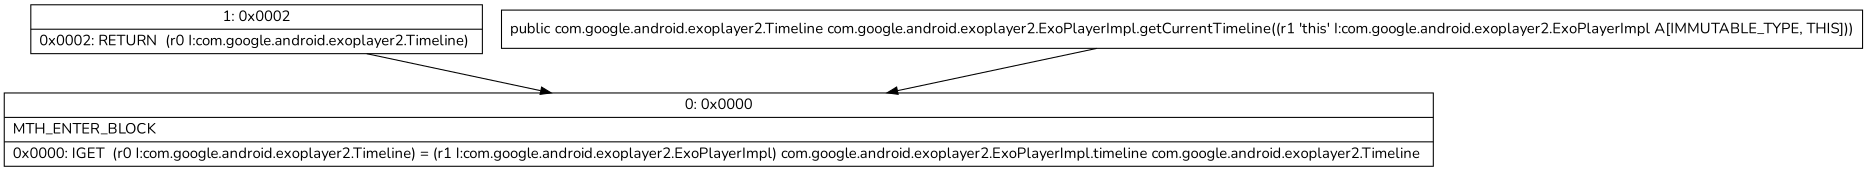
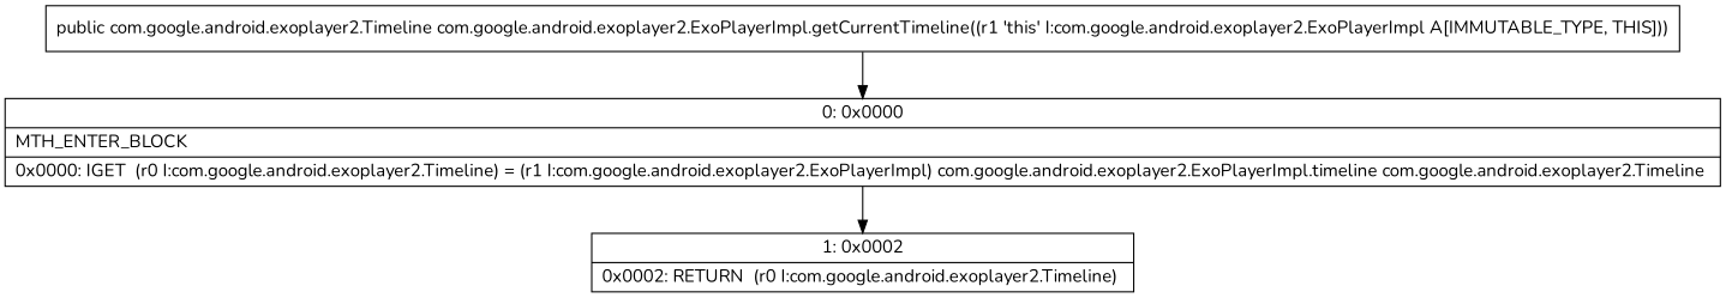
  digraph {
    fontname=Nunito
    node [shape=record fontname=Nunito]
    edge [fontname=Nunito]
    n1 [label="{0\:\ 0x0000|MTH_ENTER_BLOCK\l|0x0000: IGET  (r0 I:com.google.android.exoplayer2.Timeline) = (r1 I:com.google.android.exoplayer2.ExoPlayerImpl) com.google.android.exoplayer2.ExoPlayerImpl.timeline com.google.android.exoplayer2.Timeline \l}"]
    n2 [label="{1\:\ 0x0002|0x0002: RETURN  (r0 I:com.google.android.exoplayer2.Timeline) \l}"]
    n3 [label="{public com.google.android.exoplayer2.Timeline com.google.android.exoplayer2.ExoPlayerImpl.getCurrentTimeline((r1 'this' I:com.google.android.exoplayer2.ExoPlayerImpl A[IMMUTABLE_TYPE, THIS])) }"]
-   n2 -> n1
+   n1 -> n2
    n3 -> n1
  }
